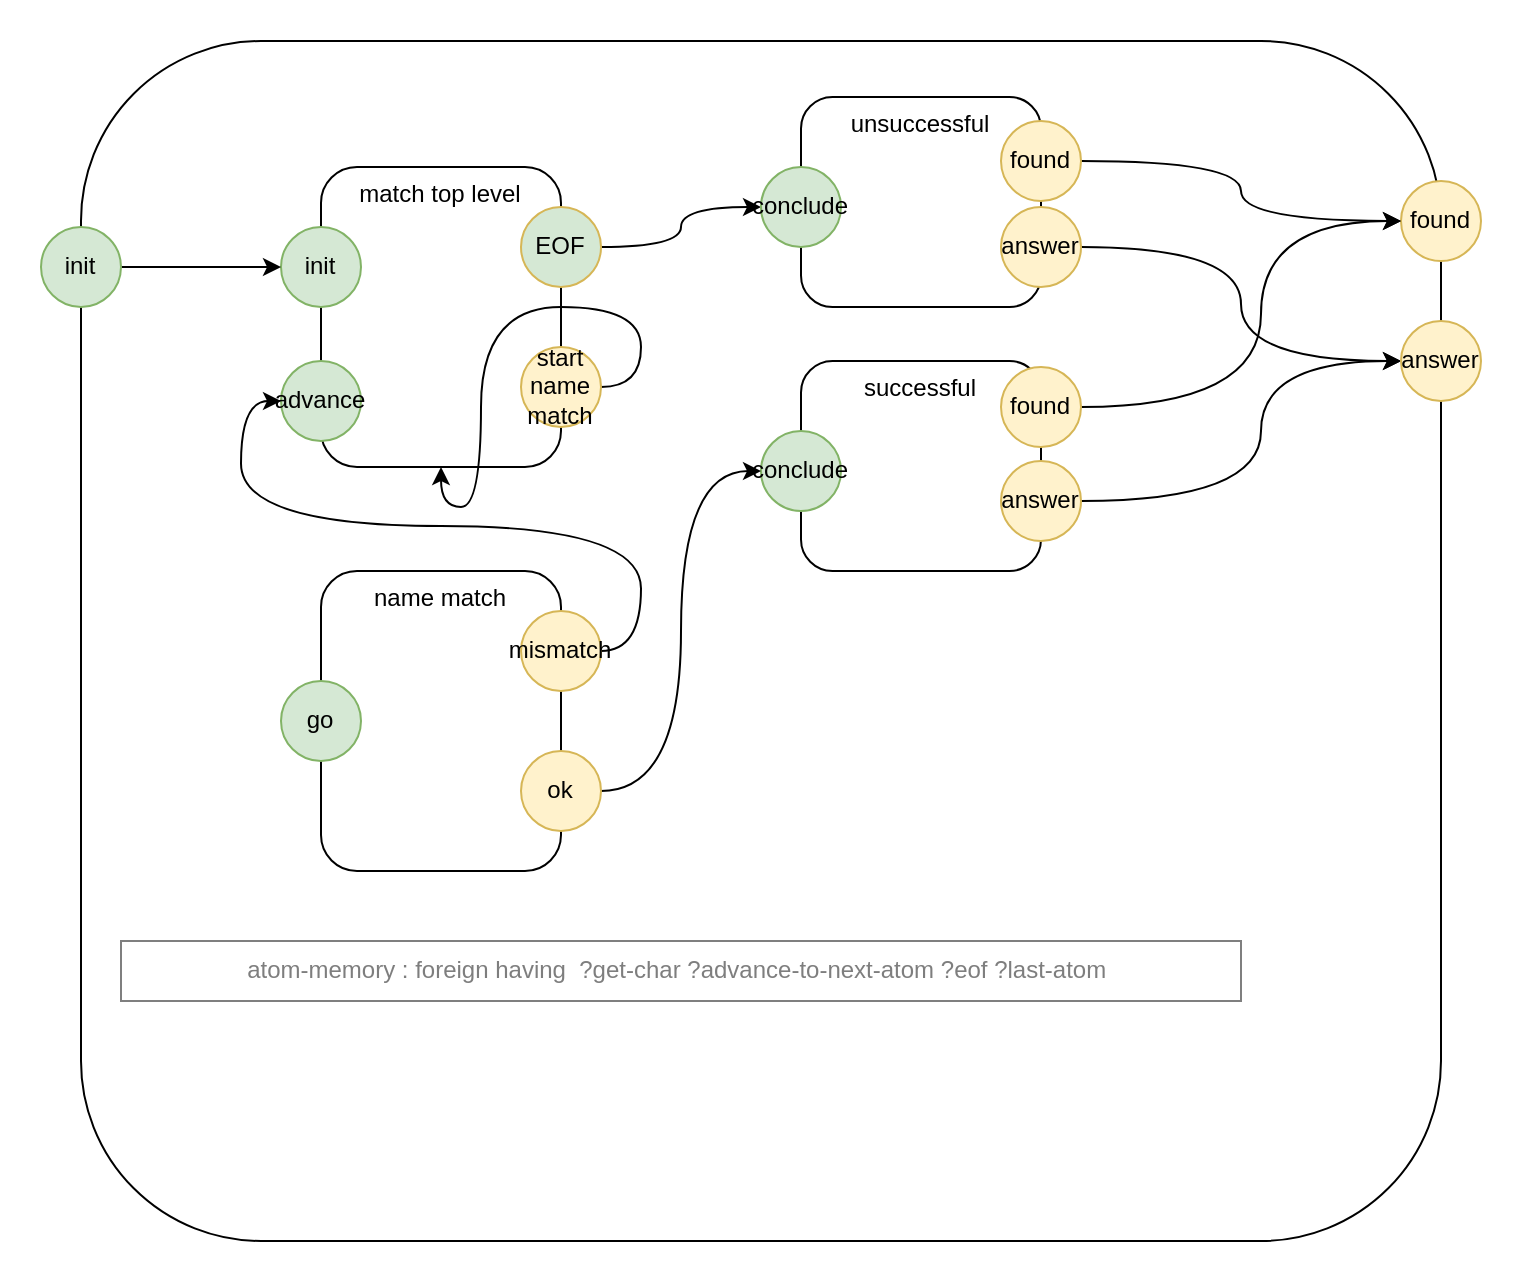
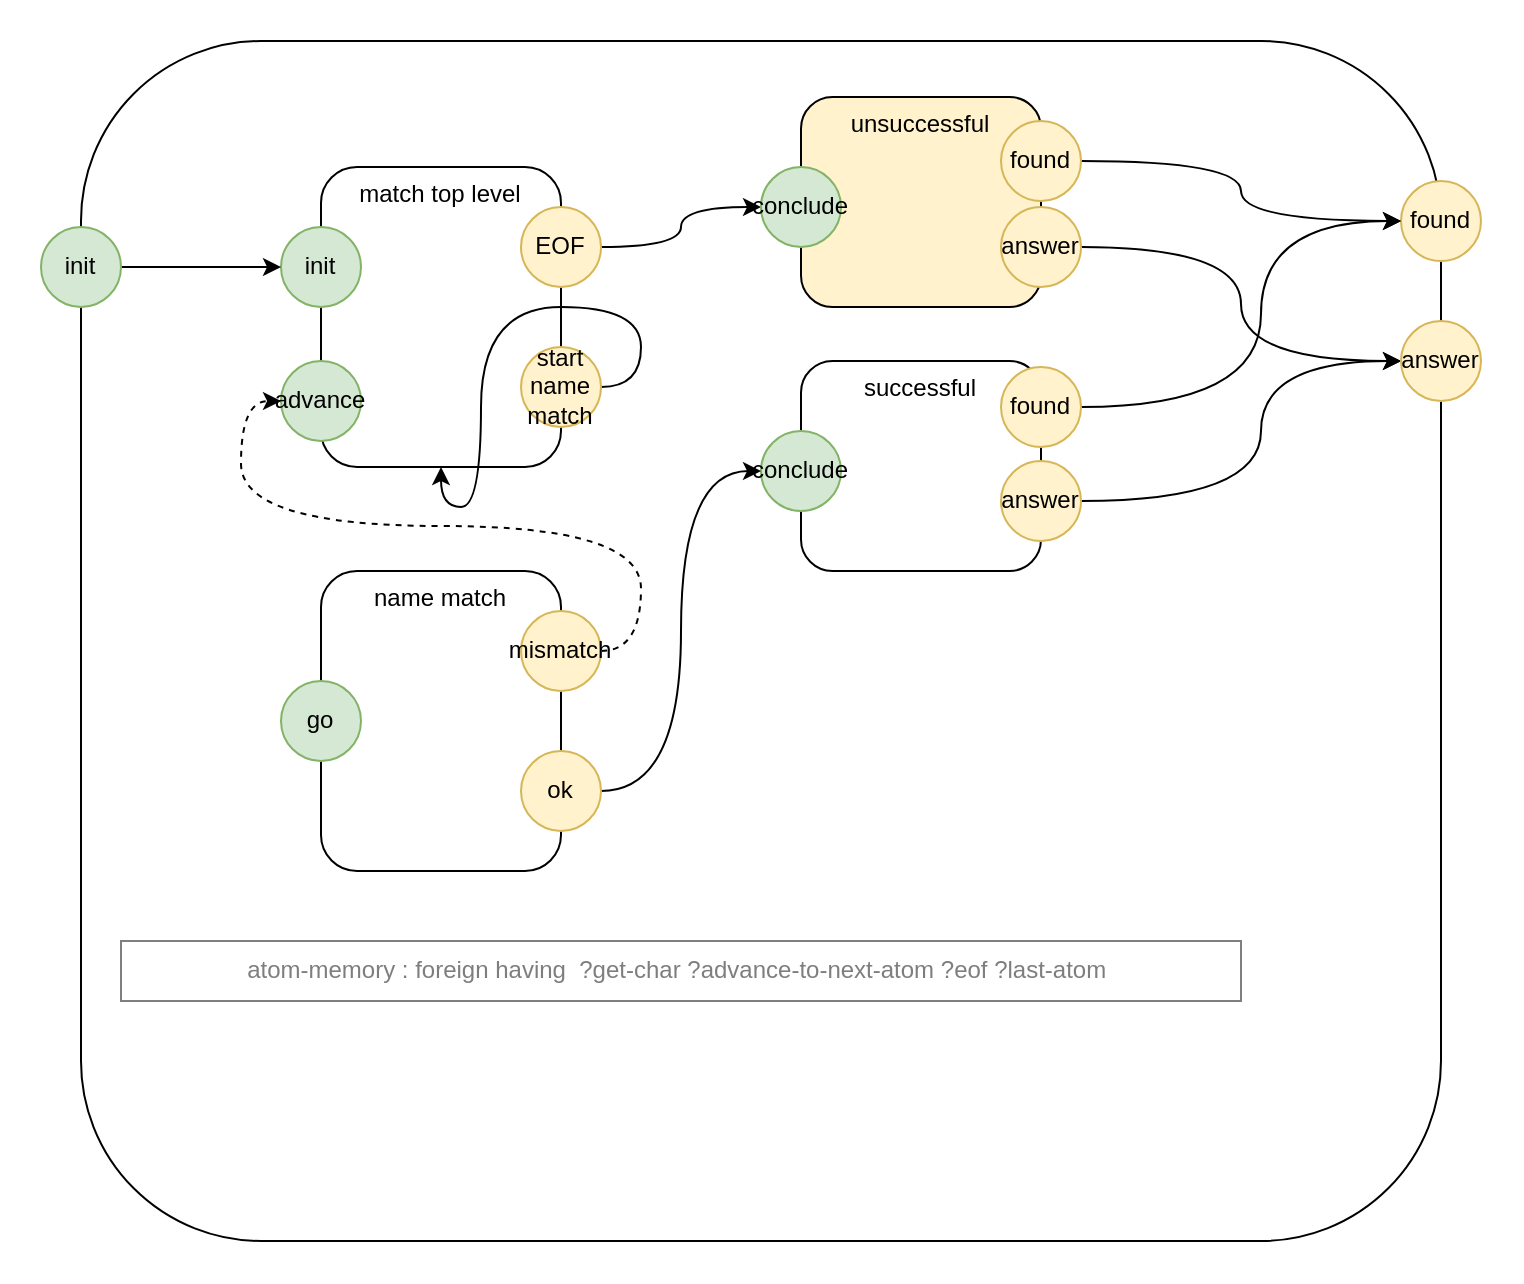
  <mxCell id="0" />
  <mxCell id="1" parent="0" />
  <mxCell id="2" value="" style="rounded=1;whiteSpace=wrap;html=1;" vertex="1" parent="1"><mxGeometry x="40" y="20" width="680" height="600" as="geometry" /></mxCell>
  <mxCell id="3" value="match top level" style="rounded=1;whiteSpace=wrap;html=1;verticalAlign=top;" vertex="1" parent="1"><mxGeometry x="160" y="83" width="120" height="150" as="geometry" /></mxCell>
  <mxCell id="4" value="advance" style="ellipse;whiteSpace=wrap;html=1;aspect=fixed;fillColor=#d5e8d4;strokeColor=#82b366;" vertex="1" parent="1"><mxGeometry x="140" y="180" width="40" height="40" as="geometry" /></mxCell>
  <mxCell id="5" style="edgeStyle=orthogonalEdgeStyle;curved=1;orthogonalLoop=1;jettySize=auto;html=1;exitX=1;exitY=0.5;exitDx=0;exitDy=0;entryX=0;entryY=0.5;entryDx=0;entryDy=0;" edge="1" parent="1" source="6" target="10"><mxGeometry relative="1" as="geometry" /></mxCell>
- <mxCell id="6" value="EOF" style="ellipse;whiteSpace=wrap;html=1;aspect=fixed;fillColor=#d5e8d4;strokeColor=#d6b656;" vertex="1" parent="1"><mxGeometry x="260" y="103" width="40" height="40" as="geometry" /></mxCell>
+ <mxCell id="6" value="EOF" style="ellipse;whiteSpace=wrap;html=1;aspect=fixed;fillColor=#fff2cc;strokeColor=#d6b656;" vertex="1" parent="1"><mxGeometry x="260" y="103" width="40" height="40" as="geometry" /></mxCell>
  <mxCell id="7" style="edgeStyle=orthogonalEdgeStyle;curved=1;orthogonalLoop=1;jettySize=auto;html=1;exitX=1;exitY=0.5;exitDx=0;exitDy=0;" edge="1" parent="1" source="8" target="3"><mxGeometry relative="1" as="geometry" /></mxCell>
  <mxCell id="8" value="start name match" style="ellipse;whiteSpace=wrap;html=1;aspect=fixed;fillColor=#fff2cc;strokeColor=#d6b656;" vertex="1" parent="1"><mxGeometry x="260" y="173" width="40" height="40" as="geometry" /></mxCell>
- <mxCell id="9" value="unsuccessful" style="rounded=1;whiteSpace=wrap;html=1;verticalAlign=top;" vertex="1" parent="1"><mxGeometry x="400" y="48" width="120" height="105" as="geometry" /></mxCell>
+ <mxCell id="9" value="unsuccessful" style="rounded=1;whiteSpace=wrap;html=1;verticalAlign=top;fillColor=#fff2cc;" vertex="1" parent="1"><mxGeometry x="400" y="48" width="120" height="105" as="geometry" /></mxCell>
  <mxCell id="10" value="conclude" style="ellipse;whiteSpace=wrap;html=1;aspect=fixed;fillColor=#d5e8d4;strokeColor=#82b366;" vertex="1" parent="1"><mxGeometry x="380" y="83" width="40" height="40" as="geometry" /></mxCell>
  <mxCell id="11" style="edgeStyle=orthogonalEdgeStyle;curved=1;orthogonalLoop=1;jettySize=auto;html=1;exitX=1;exitY=0.5;exitDx=0;exitDy=0;entryX=0;entryY=0.5;entryDx=0;entryDy=0;" edge="1" parent="1" source="12" target="28"><mxGeometry relative="1" as="geometry"><mxPoint x="600" y="163" as="targetPoint" /></mxGeometry></mxCell>
  <mxCell id="12" value="answer" style="ellipse;whiteSpace=wrap;html=1;aspect=fixed;fillColor=#fff2cc;strokeColor=#d6b656;" vertex="1" parent="1"><mxGeometry x="500" y="103" width="40" height="40" as="geometry" /></mxCell>
  <mxCell id="13" style="edgeStyle=orthogonalEdgeStyle;curved=1;orthogonalLoop=1;jettySize=auto;html=1;exitX=0.5;exitY=1;exitDx=0;exitDy=0;" edge="1" parent="1" source="9" target="9"><mxGeometry relative="1" as="geometry" /></mxCell>
  <mxCell id="14" value="successful" style="rounded=1;whiteSpace=wrap;html=1;verticalAlign=top;" vertex="1" parent="1"><mxGeometry x="400" y="180" width="120" height="105" as="geometry" /></mxCell>
  <mxCell id="15" value="conclude" style="ellipse;whiteSpace=wrap;html=1;aspect=fixed;fillColor=#d5e8d4;strokeColor=#82b366;" vertex="1" parent="1"><mxGeometry x="380" y="215" width="40" height="40" as="geometry" /></mxCell>
  <mxCell id="16" style="edgeStyle=orthogonalEdgeStyle;curved=1;orthogonalLoop=1;jettySize=auto;html=1;exitX=1;exitY=0.5;exitDx=0;exitDy=0;entryX=0;entryY=0.5;entryDx=0;entryDy=0;" edge="1" parent="1" source="17" target="28"><mxGeometry relative="1" as="geometry"><mxPoint x="600" y="163" as="targetPoint" /><Array as="points"><mxPoint x="630" y="250" /><mxPoint x="630" y="180" /></Array></mxGeometry></mxCell>
  <mxCell id="17" value="answer" style="ellipse;whiteSpace=wrap;html=1;aspect=fixed;fillColor=#fff2cc;strokeColor=#d6b656;" vertex="1" parent="1"><mxGeometry x="500" y="230" width="40" height="40" as="geometry" /></mxCell>
  <mxCell id="18" style="edgeStyle=orthogonalEdgeStyle;curved=1;orthogonalLoop=1;jettySize=auto;html=1;exitX=0.5;exitY=1;exitDx=0;exitDy=0;" edge="1" parent="1" source="14" target="14"><mxGeometry relative="1" as="geometry" /></mxCell>
  <mxCell id="19" value="name match" style="rounded=1;whiteSpace=wrap;html=1;verticalAlign=top;" vertex="1" parent="1"><mxGeometry x="160" y="285" width="120" height="150" as="geometry" /></mxCell>
  <mxCell id="20" value="go" style="ellipse;whiteSpace=wrap;html=1;aspect=fixed;fillColor=#d5e8d4;strokeColor=#82b366;" vertex="1" parent="1"><mxGeometry x="140" y="340" width="40" height="40" as="geometry" /></mxCell>
- <mxCell id="21" style="edgeStyle=orthogonalEdgeStyle;curved=1;orthogonalLoop=1;jettySize=auto;html=1;exitX=1;exitY=0.5;exitDx=0;exitDy=0;entryX=0;entryY=0.5;entryDx=0;entryDy=0;" edge="1" parent="1" source="22" target="4"><mxGeometry relative="1" as="geometry" /></mxCell>
+ <mxCell id="21" style="edgeStyle=orthogonalEdgeStyle;curved=1;orthogonalLoop=1;jettySize=auto;html=1;exitX=1;exitY=0.5;exitDx=0;exitDy=0;entryX=0;entryY=0.5;entryDx=0;entryDy=0;dashed=1;" edge="1" parent="1" source="22" target="4"><mxGeometry relative="1" as="geometry" /></mxCell>
  <mxCell id="22" value="mismatch" style="ellipse;whiteSpace=wrap;html=1;aspect=fixed;fillColor=#fff2cc;strokeColor=#d6b656;" vertex="1" parent="1"><mxGeometry x="260" y="305" width="40" height="40" as="geometry" /></mxCell>
  <mxCell id="23" style="edgeStyle=orthogonalEdgeStyle;curved=1;orthogonalLoop=1;jettySize=auto;html=1;exitX=1;exitY=0.5;exitDx=0;exitDy=0;entryX=0;entryY=0.5;entryDx=0;entryDy=0;" edge="1" parent="1" source="24" target="15"><mxGeometry relative="1" as="geometry" /></mxCell>
  <mxCell id="24" value="ok" style="ellipse;whiteSpace=wrap;html=1;aspect=fixed;fillColor=#fff2cc;strokeColor=#d6b656;" vertex="1" parent="1"><mxGeometry x="260" y="375" width="40" height="40" as="geometry" /></mxCell>
  <mxCell id="25" value="init" style="ellipse;whiteSpace=wrap;html=1;aspect=fixed;fillColor=#d5e8d4;strokeColor=#82b366;" vertex="1" parent="1"><mxGeometry x="140" y="113" width="40" height="40" as="geometry" /></mxCell>
  <mxCell id="26" style="edgeStyle=orthogonalEdgeStyle;curved=1;orthogonalLoop=1;jettySize=auto;html=1;exitX=1;exitY=0.5;exitDx=0;exitDy=0;entryX=0;entryY=0.5;entryDx=0;entryDy=0;" edge="1" parent="1" source="27" target="25"><mxGeometry relative="1" as="geometry" /></mxCell>
  <mxCell id="27" value="init" style="ellipse;whiteSpace=wrap;html=1;aspect=fixed;fillColor=#d5e8d4;strokeColor=#82b366;" vertex="1" parent="1"><mxGeometry x="20" y="113" width="40" height="40" as="geometry" /></mxCell>
  <mxCell id="28" value="answer" style="ellipse;whiteSpace=wrap;html=1;aspect=fixed;fillColor=#fff2cc;strokeColor=#d6b656;" vertex="1" parent="1"><mxGeometry x="700" y="160" width="40" height="40" as="geometry" /></mxCell>
  <mxCell id="29" value="found" style="ellipse;whiteSpace=wrap;html=1;aspect=fixed;fillColor=#fff2cc;strokeColor=#d6b656;" vertex="1" parent="1"><mxGeometry x="700" y="90" width="40" height="40" as="geometry" /></mxCell>
  <mxCell id="30" style="edgeStyle=orthogonalEdgeStyle;curved=1;orthogonalLoop=1;jettySize=auto;html=1;exitX=1;exitY=0.5;exitDx=0;exitDy=0;" edge="1" parent="1" source="31" target="29"><mxGeometry relative="1" as="geometry" /></mxCell>
  <mxCell id="31" value="found" style="ellipse;whiteSpace=wrap;html=1;aspect=fixed;fillColor=#fff2cc;strokeColor=#d6b656;" vertex="1" parent="1"><mxGeometry x="500" y="60" width="40" height="40" as="geometry" /></mxCell>
  <mxCell id="32" style="edgeStyle=orthogonalEdgeStyle;curved=1;orthogonalLoop=1;jettySize=auto;html=1;exitX=1;exitY=0.5;exitDx=0;exitDy=0;entryX=0;entryY=0.5;entryDx=0;entryDy=0;" edge="1" parent="1" source="33" target="29"><mxGeometry relative="1" as="geometry"><Array as="points"><mxPoint x="630" y="203" /><mxPoint x="630" y="110" /></Array></mxGeometry></mxCell>
  <mxCell id="33" value="found" style="ellipse;whiteSpace=wrap;html=1;aspect=fixed;fillColor=#fff2cc;strokeColor=#d6b656;" vertex="1" parent="1"><mxGeometry x="500" y="183" width="40" height="40" as="geometry" /></mxCell>
  <mxCell id="34" value="atom-memory : foreign having&amp;nbsp;&amp;nbsp;?get-char ?advance-to-next-atom ?eof ?last-atom&amp;nbsp;" style="rounded=0;whiteSpace=wrap;html=1;opacity=50;textOpacity=50;" vertex="1" parent="1"><mxGeometry x="60" y="470" width="560" height="30" as="geometry" /></mxCell>
